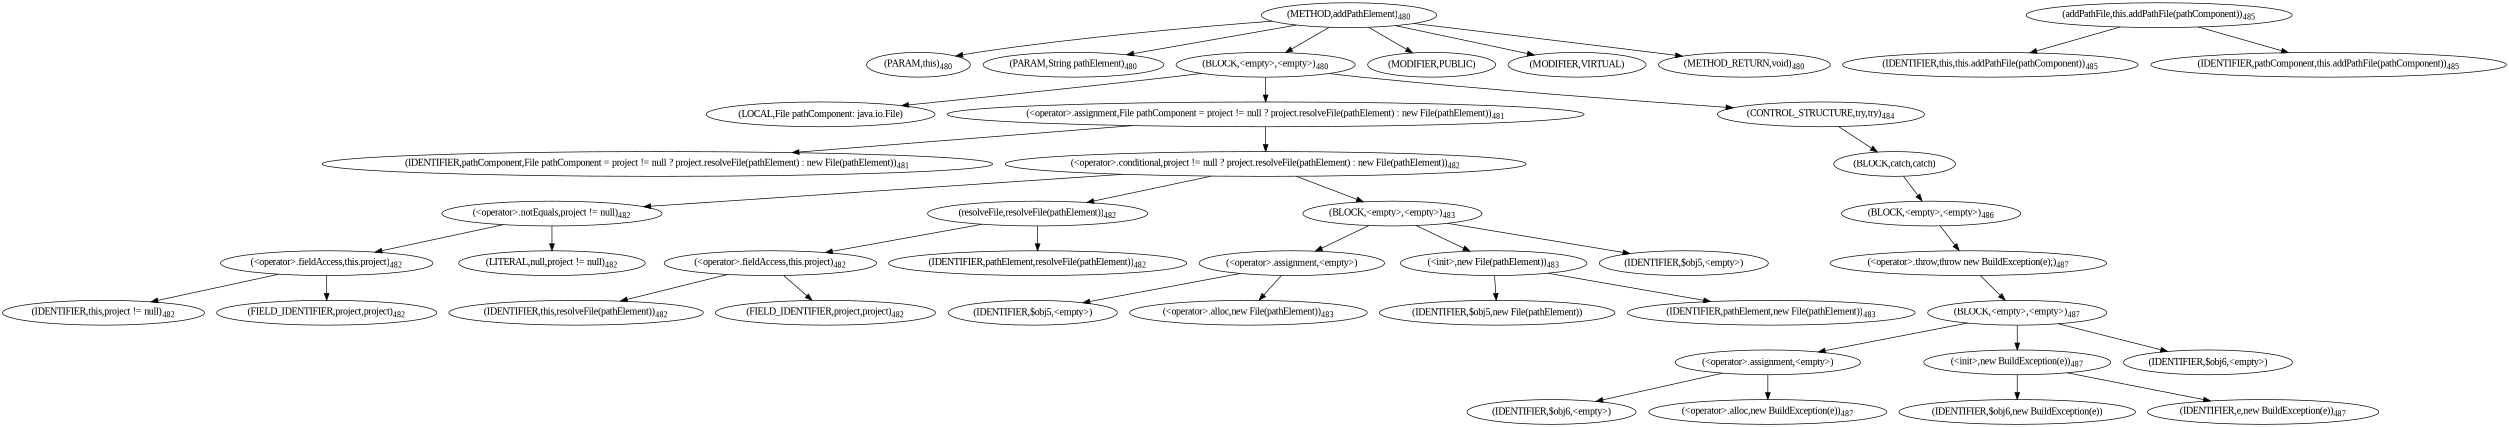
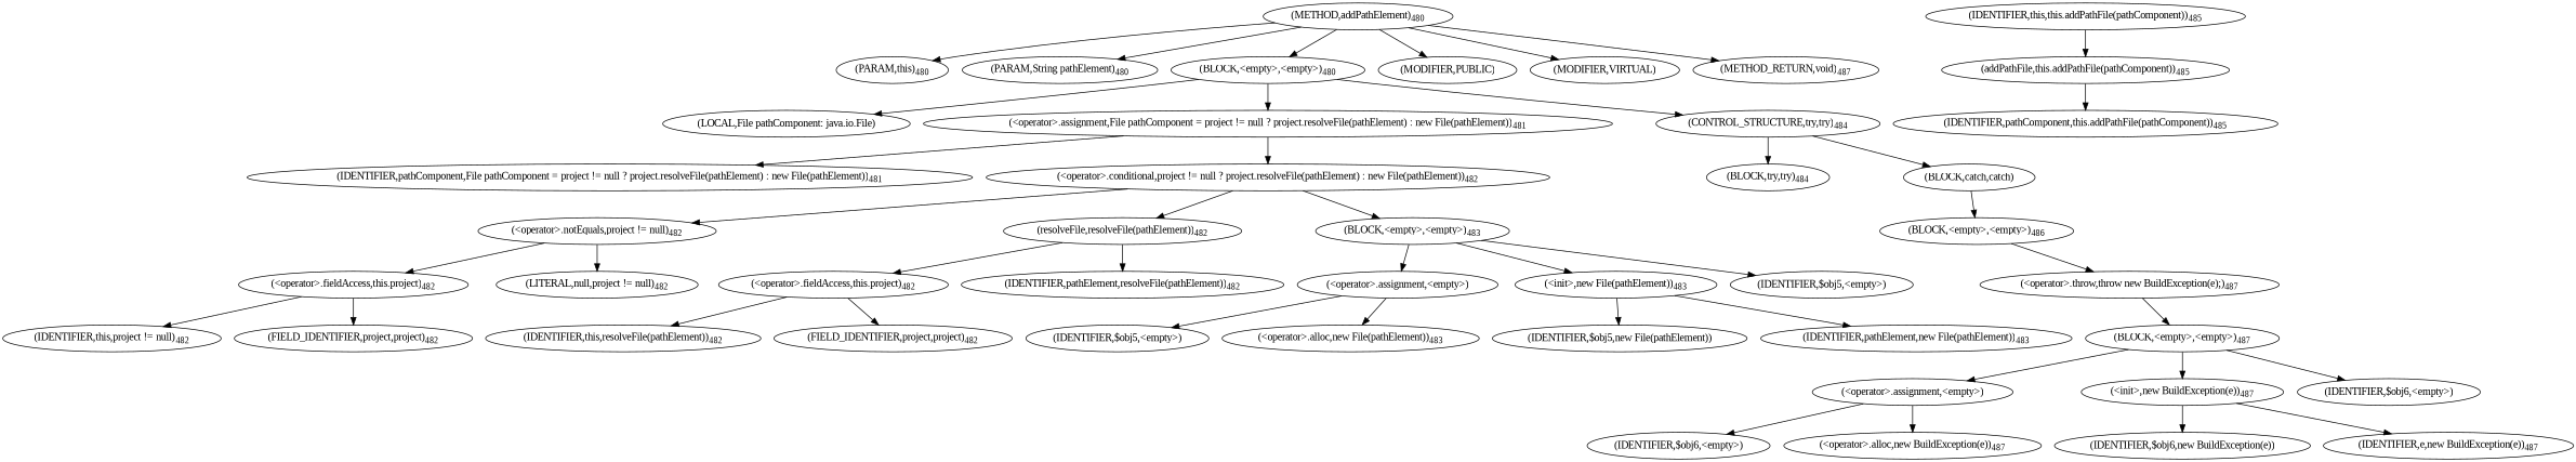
  digraph {
    fontname="Liberation Serif"
    node [fontname="Liberation Serif"]
    edge [fontname="Liberation Serif"]
    n1 [label=<(METHOD,addPathElement)<SUB>480</SUB>>]
    n2 [label=<(PARAM,this)<SUB>480</SUB>>]
    n3 [label=<(PARAM,String pathElement)<SUB>480</SUB>>]
    n4 [label=<(BLOCK,&lt;empty&gt;,&lt;empty&gt;)<SUB>480</SUB>>]
    n5 [label=<(MODIFIER,PUBLIC)>]
    n6 [label=<(MODIFIER,VIRTUAL)>]
-   n7 [label=<(METHOD_RETURN,void)<SUB>480</SUB>>]
+   n7 [label=<(METHOD_RETURN,void)<SUB>487</SUB>>]
    n8 [label=<(LOCAL,File pathComponent: java.io.File)>]
    n9 [label=<(&lt;operator&gt;.assignment,File pathComponent = project != null ? project.resolveFile(pathElement) : new File(pathElement))<SUB>481</SUB>>]
    n10 [label=<(CONTROL_STRUCTURE,try,try)<SUB>484</SUB>>]
    n11 [label=<(IDENTIFIER,pathComponent,File pathComponent = project != null ? project.resolveFile(pathElement) : new File(pathElement))<SUB>481</SUB>>]
    n12 [label=<(&lt;operator&gt;.conditional,project != null ? project.resolveFile(pathElement) : new File(pathElement))<SUB>482</SUB>>]
+   n13 [label=<(BLOCK,try,try)<SUB>484</SUB>>]
    n14 [label=<(BLOCK,catch,catch)>]
    n15 [label=<(&lt;operator&gt;.notEquals,project != null)<SUB>482</SUB>>]
    n16 [label=<(resolveFile,resolveFile(pathElement))<SUB>482</SUB>>]
    n17 [label=<(BLOCK,&lt;empty&gt;,&lt;empty&gt;)<SUB>483</SUB>>]
    n18 [label=<(&lt;operator&gt;.fieldAccess,this.project)<SUB>482</SUB>>]
    n19 [label=<(LITERAL,null,project != null)<SUB>482</SUB>>]
    n20 [label=<(&lt;operator&gt;.fieldAccess,this.project)<SUB>482</SUB>>]
    n21 [label=<(IDENTIFIER,pathElement,resolveFile(pathElement))<SUB>482</SUB>>]
    n22 [label=<(&lt;operator&gt;.assignment,&lt;empty&gt;)>]
    n23 [label=<(&lt;init&gt;,new File(pathElement))<SUB>483</SUB>>]
    n24 [label=<(IDENTIFIER,$obj5,&lt;empty&gt;)>]
    n25 [label=<(IDENTIFIER,this,project != null)<SUB>482</SUB>>]
    n26 [label=<(FIELD_IDENTIFIER,project,project)<SUB>482</SUB>>]
    n27 [label=<(IDENTIFIER,this,resolveFile(pathElement))<SUB>482</SUB>>]
    n28 [label=<(FIELD_IDENTIFIER,project,project)<SUB>482</SUB>>]
    n29 [label=<(IDENTIFIER,$obj5,&lt;empty&gt;)>]
    n30 [label=<(&lt;operator&gt;.alloc,new File(pathElement))<SUB>483</SUB>>]
    n31 [label=<(IDENTIFIER,$obj5,new File(pathElement))>]
    n32 [label=<(IDENTIFIER,pathElement,new File(pathElement))<SUB>483</SUB>>]
    n33 [label=<(BLOCK,&lt;empty&gt;,&lt;empty&gt;)<SUB>486</SUB>>]
    n34 [label=<(addPathFile,this.addPathFile(pathComponent))<SUB>485</SUB>>]
    n35 [label=<(IDENTIFIER,this,this.addPathFile(pathComponent))<SUB>485</SUB>>]
    n36 [label=<(IDENTIFIER,pathComponent,this.addPathFile(pathComponent))<SUB>485</SUB>>]
    n37 [label=<(&lt;operator&gt;.throw,throw new BuildException(e);)<SUB>487</SUB>>]
    n38 [label=<(BLOCK,&lt;empty&gt;,&lt;empty&gt;)<SUB>487</SUB>>]
    n39 [label=<(&lt;operator&gt;.assignment,&lt;empty&gt;)>]
    n40 [label=<(&lt;init&gt;,new BuildException(e))<SUB>487</SUB>>]
    n41 [label=<(IDENTIFIER,$obj6,&lt;empty&gt;)>]
    n42 [label=<(IDENTIFIER,$obj6,&lt;empty&gt;)>]
    n43 [label=<(&lt;operator&gt;.alloc,new BuildException(e))<SUB>487</SUB>>]
    n44 [label=<(IDENTIFIER,$obj6,new BuildException(e))>]
    n45 [label=<(IDENTIFIER,e,new BuildException(e))<SUB>487</SUB>>]
    n1 -> n2
    n1 -> n3
    n1 -> n4
    n1 -> n5
    n1 -> n6
    n1 -> n7
    n4 -> n8
    n4 -> n9
    n4 -> n10
    n9 -> n11
    n9 -> n12
+   n10 -> n13
    n10 -> n14
    n12 -> n15
    n12 -> n16
    n12 -> n17
    n14 -> n33
    n15 -> n18
    n15 -> n19
    n16 -> n20
    n16 -> n21
    n17 -> n22
    n17 -> n23
    n17 -> n24
    n18 -> n25
    n18 -> n26
    n20 -> n27
    n20 -> n28
    n22 -> n29
    n22 -> n30
    n23 -> n31
    n23 -> n32
    n33 -> n37
-   n34 -> n35
+   n35 -> n34
    n34 -> n36
    n37 -> n38
    n38 -> n39
    n38 -> n40
    n38 -> n41
    n39 -> n42
    n39 -> n43
    n40 -> n44
    n40 -> n45
  }
